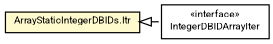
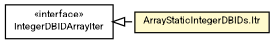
  digraph {
    nodesep=0.15
    rankdir=LR
    ranksep=0.25
    node [fontcolor=black fontname=Roboto fontsize=8 margin=0 shape=plaintext]
    n1 [height=0 label=<<table title="de.lmu.ifi.dbs.elki.database.ids.integer.ArrayStaticIntegerDBIDs.Itr" border="0" cellborder="1" cellspacing="0" cellpadding="2" bgcolor="lemonChiffon" href="ArrayStaticIntegerDBIDs.Itr.html" target="_parent"> 		<tr><td><table border="0" cellspacing="0" cellpadding="1"> 		<tr><td align="center" balign="center"> <font face="Roboto">ArrayStaticIntegerDBIDs.Itr</font> </td></tr> 		</table></td></tr> 		</table>> width=0]
    n2 [height=0 label=<<table title="de.lmu.ifi.dbs.elki.database.ids.integer.IntegerDBIDArrayIter" border="0" cellborder="1" cellspacing="0" cellpadding="2" href="IntegerDBIDArrayIter.html" target="_parent"> 		<tr><td><table border="0" cellspacing="0" cellpadding="1"> 		<tr><td align="center" balign="center"> &#171;interface&#187; </td></tr> 		<tr><td align="center" balign="center"> <font face="Roboto">IntegerDBIDArrayIter</font> </td></tr> 		</table></td></tr> 		</table>> width=0]
-   n1 -> n2 [arrowtail=empty color=black dir=back fontname=Roboto fontsize=7 labelfontname=Roboto labelfontsize=7 style=dashed weight=9]
+   n2 -> n1 [arrowtail=empty color=black dir=back fontname=Roboto fontsize=7 labelfontname=Roboto labelfontsize=7 style=dashed weight=9]
  }
